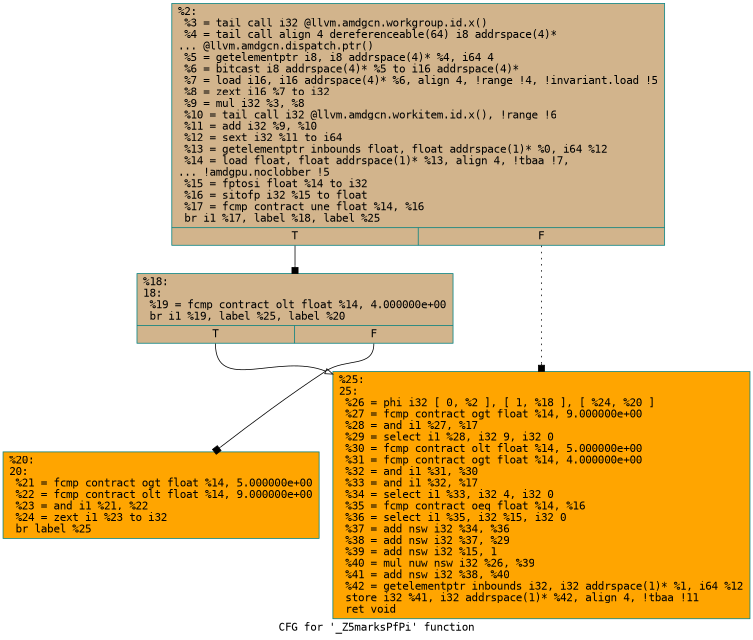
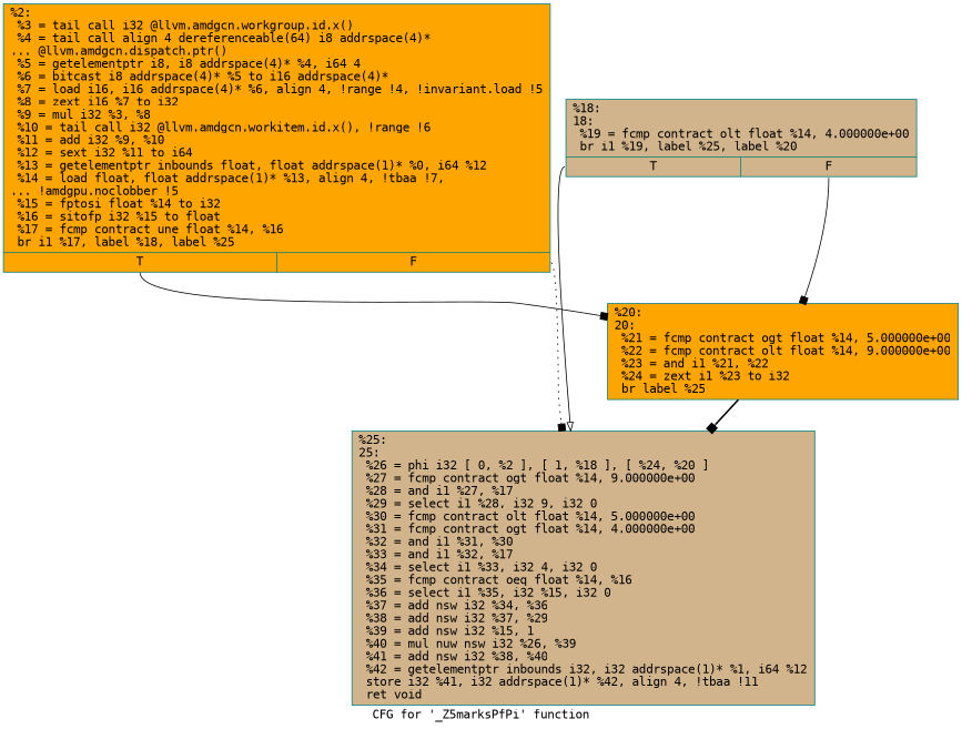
  digraph {
    fontname="DejaVu Sans Mono"
    label="CFG for '_Z5marksPfPi' function"
    node [color=teal fillcolor=tan fontname="DejaVu Sans Mono" shape=record style=filled]
    edge [arrowhead=box fontname="DejaVu Sans Mono" style=solid tailport=s0]
-   n1 [label="{%2:\l  %3 = tail call i32 @llvm.amdgcn.workgroup.id.x()\l  %4 = tail call align 4 dereferenceable(64) i8 addrspace(4)*\l... @llvm.amdgcn.dispatch.ptr()\l  %5 = getelementptr i8, i8 addrspace(4)* %4, i64 4\l  %6 = bitcast i8 addrspace(4)* %5 to i16 addrspace(4)*\l  %7 = load i16, i16 addrspace(4)* %6, align 4, !range !4, !invariant.load !5\l  %8 = zext i16 %7 to i32\l  %9 = mul i32 %3, %8\l  %10 = tail call i32 @llvm.amdgcn.workitem.id.x(), !range !6\l  %11 = add i32 %9, %10\l  %12 = sext i32 %11 to i64\l  %13 = getelementptr inbounds float, float addrspace(1)* %0, i64 %12\l  %14 = load float, float addrspace(1)* %13, align 4, !tbaa !7,\l... !amdgpu.noclobber !5\l  %15 = fptosi float %14 to i32\l  %16 = sitofp i32 %15 to float\l  %17 = fcmp contract une float %14, %16\l  br i1 %17, label %18, label %25\l|{<s0>T|<s1>F}}"]
+   n1 [fillcolor=orange label="{%2:\l  %3 = tail call i32 @llvm.amdgcn.workgroup.id.x()\l  %4 = tail call align 4 dereferenceable(64) i8 addrspace(4)*\l... @llvm.amdgcn.dispatch.ptr()\l  %5 = getelementptr i8, i8 addrspace(4)* %4, i64 4\l  %6 = bitcast i8 addrspace(4)* %5 to i16 addrspace(4)*\l  %7 = load i16, i16 addrspace(4)* %6, align 4, !range !4, !invariant.load !5\l  %8 = zext i16 %7 to i32\l  %9 = mul i32 %3, %8\l  %10 = tail call i32 @llvm.amdgcn.workitem.id.x(), !range !6\l  %11 = add i32 %9, %10\l  %12 = sext i32 %11 to i64\l  %13 = getelementptr inbounds float, float addrspace(1)* %0, i64 %12\l  %14 = load float, float addrspace(1)* %13, align 4, !tbaa !7,\l... !amdgpu.noclobber !5\l  %15 = fptosi float %14 to i32\l  %16 = sitofp i32 %15 to float\l  %17 = fcmp contract une float %14, %16\l  br i1 %17, label %18, label %25\l|{<s0>T|<s1>F}}"]
    n2 [label="{%18:\l18:                                               \l  %19 = fcmp contract olt float %14, 4.000000e+00\l  br i1 %19, label %25, label %20\l|{<s0>T|<s1>F}}"]
-   n3 [fillcolor=orange label="{%25:\l25:                                               \l  %26 = phi i32 [ 0, %2 ], [ 1, %18 ], [ %24, %20 ]\l  %27 = fcmp contract ogt float %14, 9.000000e+00\l  %28 = and i1 %27, %17\l  %29 = select i1 %28, i32 9, i32 0\l  %30 = fcmp contract olt float %14, 5.000000e+00\l  %31 = fcmp contract ogt float %14, 4.000000e+00\l  %32 = and i1 %31, %30\l  %33 = and i1 %32, %17\l  %34 = select i1 %33, i32 4, i32 0\l  %35 = fcmp contract oeq float %14, %16\l  %36 = select i1 %35, i32 %15, i32 0\l  %37 = add nsw i32 %34, %36\l  %38 = add nsw i32 %37, %29\l  %39 = add nsw i32 %15, 1\l  %40 = mul nuw nsw i32 %26, %39\l  %41 = add nsw i32 %38, %40\l  %42 = getelementptr inbounds i32, i32 addrspace(1)* %1, i64 %12\l  store i32 %41, i32 addrspace(1)* %42, align 4, !tbaa !11\l  ret void\l}"]
+   n3 [label="{%25:\l25:                                               \l  %26 = phi i32 [ 0, %2 ], [ 1, %18 ], [ %24, %20 ]\l  %27 = fcmp contract ogt float %14, 9.000000e+00\l  %28 = and i1 %27, %17\l  %29 = select i1 %28, i32 9, i32 0\l  %30 = fcmp contract olt float %14, 5.000000e+00\l  %31 = fcmp contract ogt float %14, 4.000000e+00\l  %32 = and i1 %31, %30\l  %33 = and i1 %32, %17\l  %34 = select i1 %33, i32 4, i32 0\l  %35 = fcmp contract oeq float %14, %16\l  %36 = select i1 %35, i32 %15, i32 0\l  %37 = add nsw i32 %34, %36\l  %38 = add nsw i32 %37, %29\l  %39 = add nsw i32 %15, 1\l  %40 = mul nuw nsw i32 %26, %39\l  %41 = add nsw i32 %38, %40\l  %42 = getelementptr inbounds i32, i32 addrspace(1)* %1, i64 %12\l  store i32 %41, i32 addrspace(1)* %42, align 4, !tbaa !11\l  ret void\l}"]
    n4 [fillcolor=orange label="{%20:\l20:                                               \l  %21 = fcmp contract ogt float %14, 5.000000e+00\l  %22 = fcmp contract olt float %14, 9.000000e+00\l  %23 = and i1 %21, %22\l  %24 = zext i1 %23 to i32\l  br label %25\l}"]
-   n1 -> n2
+   n1 -> n4
    n1 -> n3 [style=dotted tailport=s1]
    n2 -> n3 [arrowhead=onormal]
    n2 -> n4 [tailport=s1]
+   n4 -> n3 [style=bold]
  }
